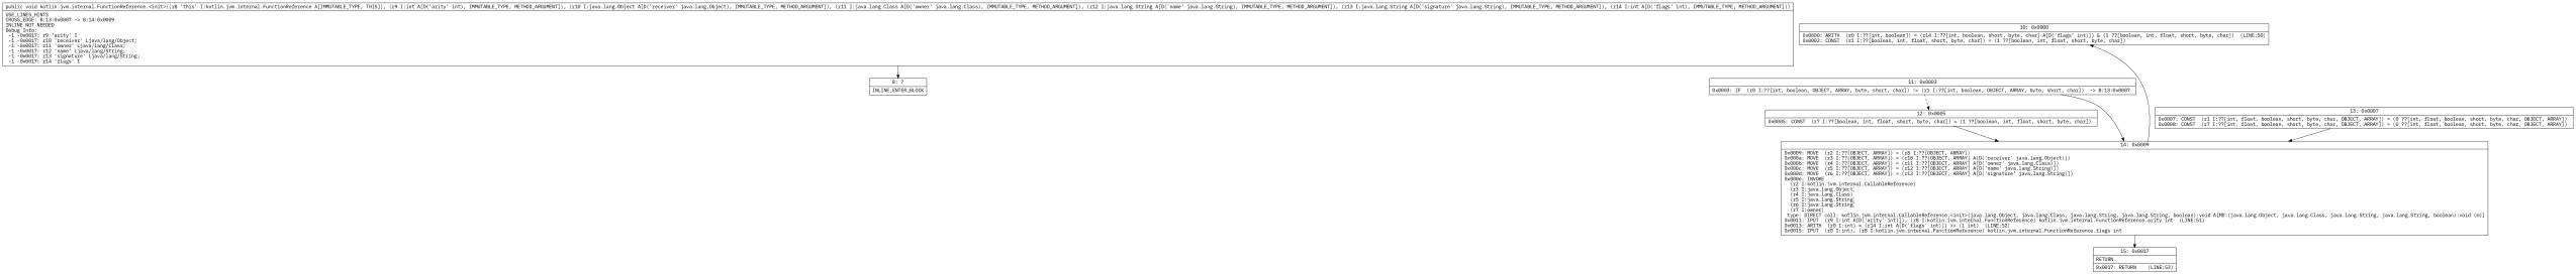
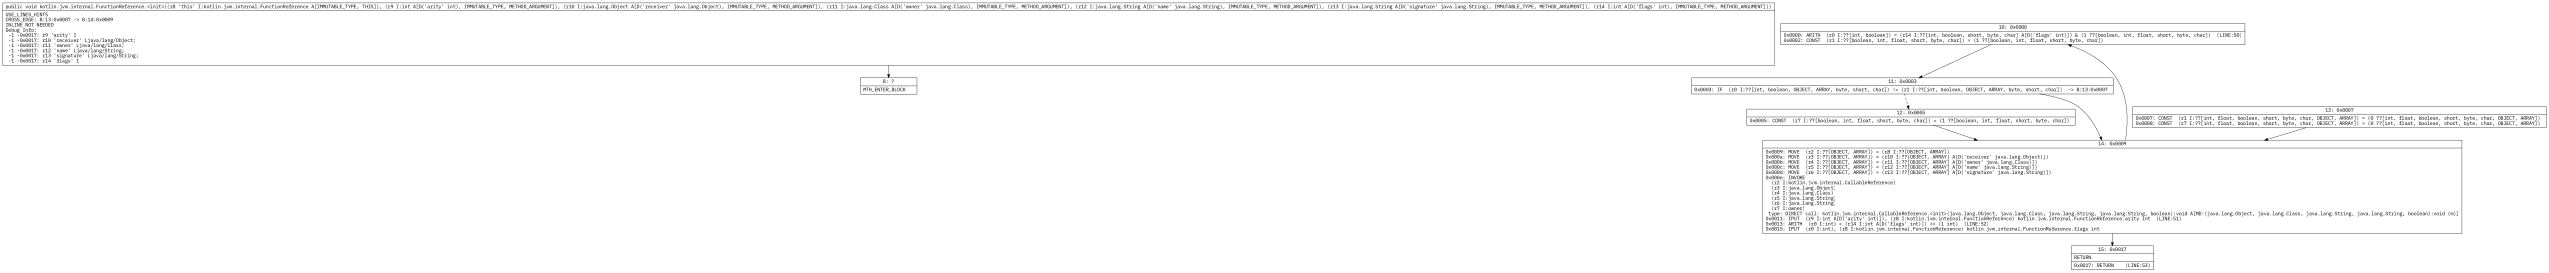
  digraph {
    fontname="IBM Plex Mono"
    node [fontname="IBM Plex Mono" shape=record]
    edge [fontname="IBM Plex Mono"]
-   n1 [label="{8\:\ ?|INLINE_ENTER_BLOCK\l}"]
+   n1 [label="{8\:\ ?|MTH_ENTER_BLOCK\l}"]
    n2 [label="{10\:\ 0x0000|0x0000: ARITH  (r0 I:??[int, boolean]) = (r14 I:??[int, boolean, short, byte, char] A[D('flags' int)]) & (1 ??[boolean, int, float, short, byte, char])  (LINE:50)\l0x0002: CONST  (r1 I:??[boolean, int, float, short, byte, char]) = (1 ??[boolean, int, float, short, byte, char]) \l}"]
    n3 [label="{11\:\ 0x0003|0x0003: IF  (r0 I:??[int, boolean, OBJECT, ARRAY, byte, short, char]) != (r1 I:??[int, boolean, OBJECT, ARRAY, byte, short, char])  \-\> B:13:0x0007 \l}"]
    n4 [label="{12\:\ 0x0005|0x0005: CONST  (r7 I:??[boolean, int, float, short, byte, char]) = (1 ??[boolean, int, float, short, byte, char]) \l}"]
    n5 [label="{14\:\ 0x0009|0x0009: MOVE  (r2 I:??[OBJECT, ARRAY]) = (r8 I:??[OBJECT, ARRAY]) \l0x000a: MOVE  (r3 I:??[OBJECT, ARRAY]) = (r10 I:??[OBJECT, ARRAY] A[D('receiver' java.lang.Object)]) \l0x000b: MOVE  (r4 I:??[OBJECT, ARRAY]) = (r11 I:??[OBJECT, ARRAY] A[D('owner' java.lang.Class)]) \l0x000c: MOVE  (r5 I:??[OBJECT, ARRAY]) = (r12 I:??[OBJECT, ARRAY] A[D('name' java.lang.String)]) \l0x000d: MOVE  (r6 I:??[OBJECT, ARRAY]) = (r13 I:??[OBJECT, ARRAY] A[D('signature' java.lang.String)]) \l0x000e: INVOKE  \l  (r2 I:kotlin.jvm.internal.CallableReference)\l  (r3 I:java.lang.Object)\l  (r4 I:java.lang.Class)\l  (r5 I:java.lang.String)\l  (r6 I:java.lang.String)\l  (r7 I:owner)\l type: DIRECT call: kotlin.jvm.internal.CallableReference.\<init\>(java.lang.Object, java.lang.Class, java.lang.String, java.lang.String, boolean):void A[MD:(java.lang.Object, java.lang.Class, java.lang.String, java.lang.String, boolean):void (m)]\l0x0011: IPUT  (r9 I:int A[D('arity' int)]), (r8 I:kotlin.jvm.internal.FunctionReference) kotlin.jvm.internal.FunctionReference.arity int  (LINE:51)\l0x0013: ARITH  (r0 I:int) = (r14 I:int A[D('flags' int)]) \>\> (1 int)  (LINE:52)\l0x0015: IPUT  (r0 I:int), (r8 I:kotlin.jvm.internal.FunctionReference) kotlin.jvm.internal.FunctionReference.flags int \l}"]
    n6 [label="{13\:\ 0x0007|0x0007: CONST  (r1 I:??[int, float, boolean, short, byte, char, OBJECT, ARRAY]) = (0 ??[int, float, boolean, short, byte, char, OBJECT, ARRAY]) \l0x0008: CONST  (r7 I:??[int, float, boolean, short, byte, char, OBJECT, ARRAY]) = (0 ??[int, float, boolean, short, byte, char, OBJECT, ARRAY]) \l}"]
    n7 [label="{15\:\ 0x0017|RETURN\l|0x0017: RETURN    (LINE:53)\l}"]
    n8 [label="{public void kotlin.jvm.internal.FunctionReference.\<init\>((r8 'this' I:kotlin.jvm.internal.FunctionReference A[IMMUTABLE_TYPE, THIS]), (r9 I:int A[D('arity' int), IMMUTABLE_TYPE, METHOD_ARGUMENT]), (r10 I:java.lang.Object A[D('receiver' java.lang.Object), IMMUTABLE_TYPE, METHOD_ARGUMENT]), (r11 I:java.lang.Class A[D('owner' java.lang.Class), IMMUTABLE_TYPE, METHOD_ARGUMENT]), (r12 I:java.lang.String A[D('name' java.lang.String), IMMUTABLE_TYPE, METHOD_ARGUMENT]), (r13 I:java.lang.String A[D('signature' java.lang.String), IMMUTABLE_TYPE, METHOD_ARGUMENT]), (r14 I:int A[D('flags' int), IMMUTABLE_TYPE, METHOD_ARGUMENT]))  | USE_LINES_HINTS\lCROSS_EDGE: B:13:0x0007 \-\> B:14:0x0009\lINLINE_NOT_NEEDED\lDebug Info:\l  \-1 \-0x0017: r9 'arity' I\l  \-1 \-0x0017: r10 'receiver' Ljava\/lang\/Object;\l  \-1 \-0x0017: r11 'owner' Ljava\/lang\/Class;\l  \-1 \-0x0017: r12 'name' Ljava\/lang\/String;\l  \-1 \-0x0017: r13 'signature' Ljava\/lang\/String;\l  \-1 \-0x0017: r14 'flags' I\l}"]
+   n2 -> n3
    n3 -> n4 [style=dashed]
    n3 -> n5
    n4 -> n5
    n5 -> n2
    n5 -> n7
    n6 -> n5
    n8 -> n1
  }
